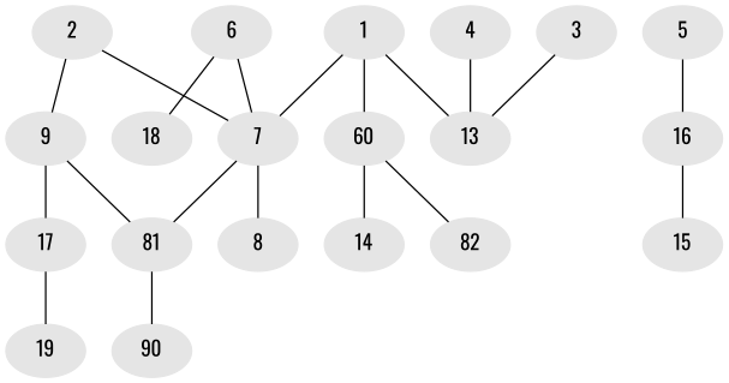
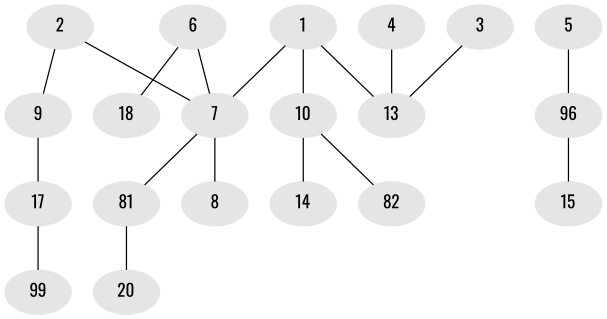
  graph {
    fontname=Oswald
    node [color=gray90 fontname=Oswald style=filled]
    edge [fontname=Oswald weight=1.0]
    1
    7
-   10 [label=60]
+   10
    13
    8
    n6 [label=81]
    n7 [label=82]
    14
    2
    9
    5
-   16
+   16 [label=96]
    3
    4
    15
    6
    18
-   20 [label=90]
+   20
    17
-   19
+   19 [label=99]
    1 -- 7
    1 -- 10
    1 -- 13
    7 -- 8
    7 -- n6
    10 -- n7
    10 -- 14
    n6 -- 20
    2 -- 7
    2 -- 9
-   9 -- n6
    9 -- 17
    5 -- 16
    16 -- 15
    3 -- 13
    4 -- 13
    6 -- 7
    6 -- 18
    17 -- 19
  }
